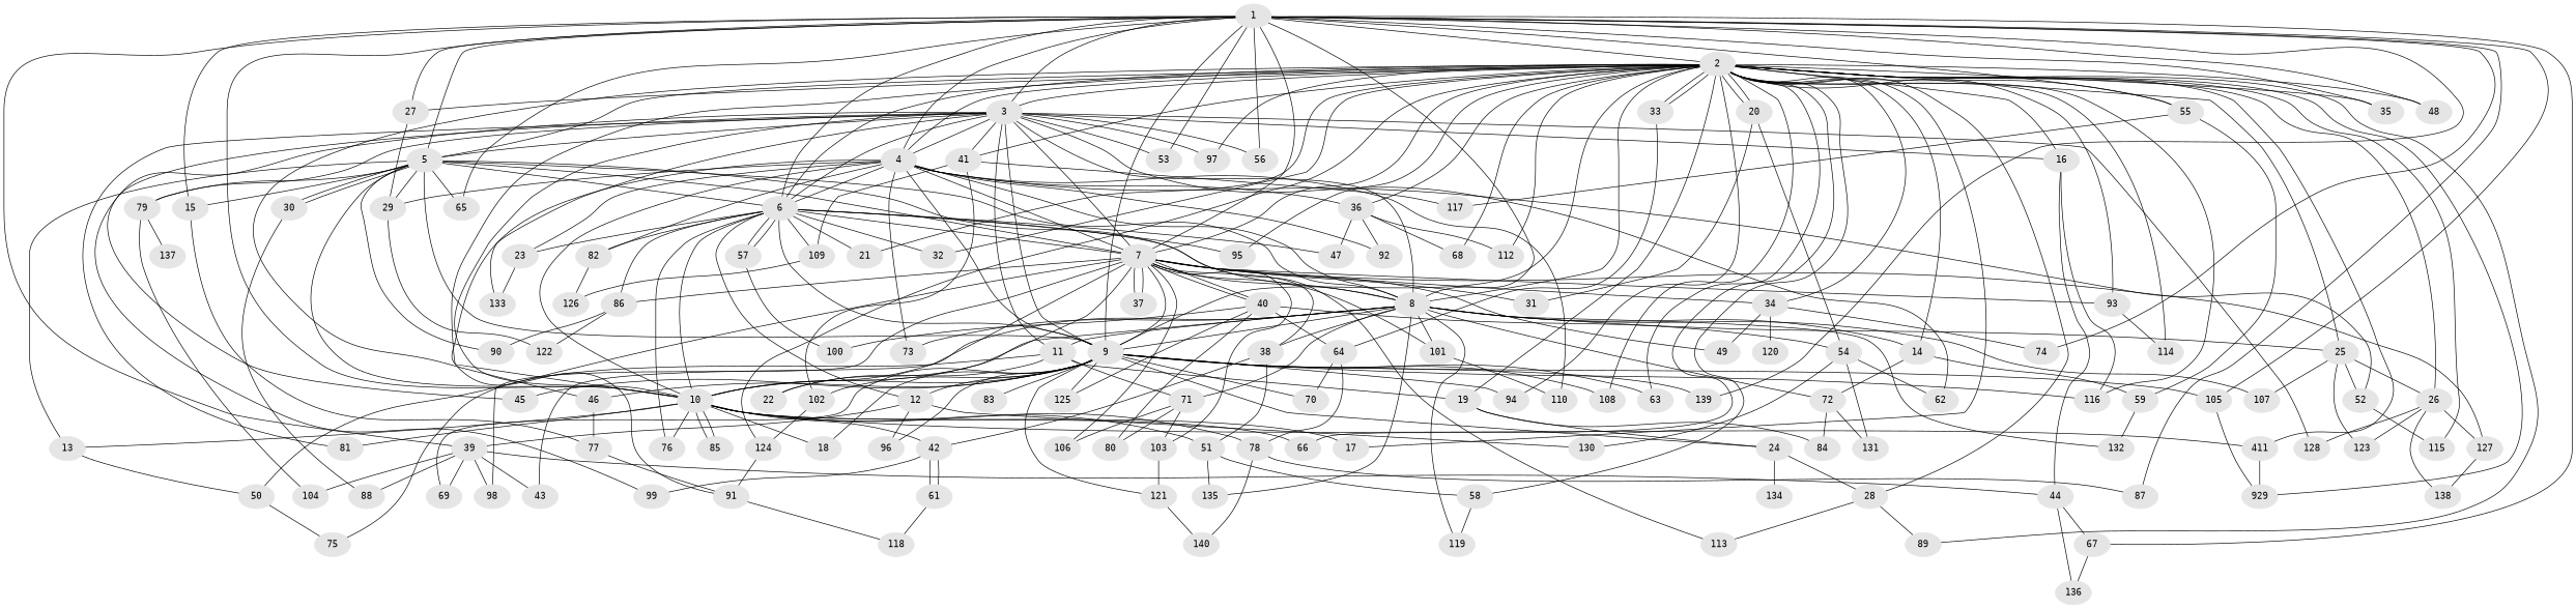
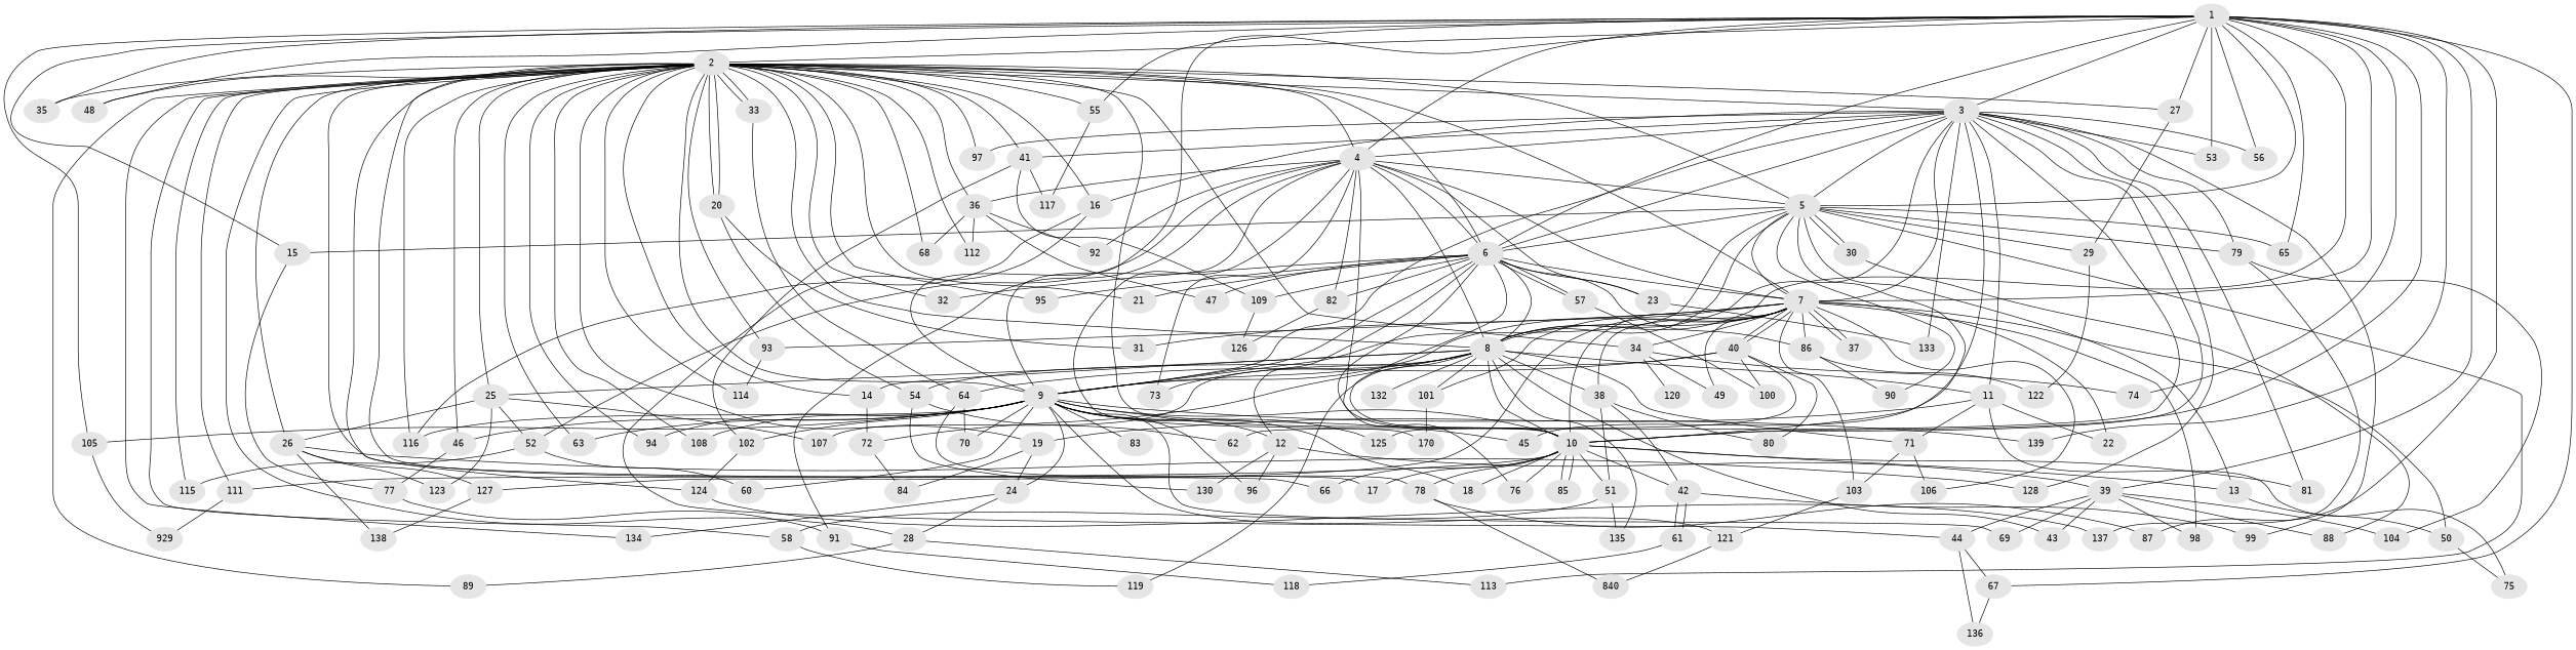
  graph {
    fontname="DejaVu Sans Mono"
    node [color=gray90 fontname="DejaVu Sans Mono" style=filled]
    edge [fontname="DejaVu Sans Mono"]
    1
    2
    3
    4
    5
    6
    7
    8
    9
    10
    15
    27
    35
    39
    48
    53
    55
    56
    65
    67
    74
    87
    105
    139
    14
    16
    17
    19
    20
    21
    25
    26
    28
    32
    33
    34
    36
    41
    46
    58
    63
    66
    68
    89
    93
    94
    95
    97
    108
-   111 [label=411]
+   111
    112
    114
    115
    124
    134
    116
    11
    45
    62
    79
    81
    99
    128
    133
    23
    52
    73
    82
    91
    92
-   110
+   110 [label=170]
    13
    29
    30
    90
    113
    12
    47
    57
    76
    86
    109
    22
    31
    37
    38
    40
    49
    50
    98
    101
    103
    106
    127
    43
    71
    72
    107
    119
    132
    135
    18
    24
+   60
    69
    70
    83
    96
    102
    121
    125
    42
    51
    78
    85
    77
    44
    88
    104
-   59
    117
    136
    n123 [label=929]
    84
    54
    123
    138
    64
    120
    137
    75
    126
    118
    122
    130
    100
    80
-   131
-   140
+   140 [label=840]
    61
    1 -- 2
    1 -- 3
    1 -- 4
    1 -- 5
    1 -- 6
    1 -- 7
    1 -- 8
    1 -- 9
    1 -- 10
    1 -- 15
    1 -- 27
    1 -- 35
    1 -- 39
    1 -- 48
    1 -- 53
    1 -- 55
    1 -- 56
    1 -- 65
    1 -- 67
    1 -- 74
    1 -- 87
    1 -- 105
    1 -- 139
    2 -- 3
    2 -- 4
    2 -- 5
    2 -- 6
    2 -- 7
    2 -- 8
    2 -- 9
    2 -- 10
    2 -- 27
    2 -- 35
    2 -- 48
    2 -- 55
    2 -- 14
    2 -- 16
    2 -- 17
    2 -- 19
    2 -- 20
    2 -- 20
    2 -- 21
    2 -- 25
    2 -- 26
    2 -- 28
    2 -- 32
    2 -- 33
    2 -- 33
    2 -- 34
    2 -- 36
    2 -- 41
    2 -- 46
    2 -- 58
    2 -- 63
    2 -- 66
    2 -- 68
    2 -- 89
    2 -- 93
    2 -- 94
    2 -- 95
    2 -- 97
    2 -- 108
    2 -- 111
    2 -- 112
    2 -- 114
    2 -- 115
    2 -- 124
-   2 -- n123
+   2 -- 134
    2 -- 116
    3 -- 4
    3 -- 5
    3 -- 6
    3 -- 7
    3 -- 8
    3 -- 9
    3 -- 10
    3 -- 53
    3 -- 56
    3 -- 16
    3 -- 41
    3 -- 97
    3 -- 11
    3 -- 45
    3 -- 62
    3 -- 79
    3 -- 81
    3 -- 99
    3 -- 128
    3 -- 133
-   4 -- 29
+   4 -- 5
    4 -- 6
    4 -- 7
    4 -- 8
    4 -- 9
    4 -- 10
    4 -- 36
    4 -- 23
    4 -- 52
    4 -- 73
    4 -- 82
    4 -- 91
    4 -- 92
    4 -- 110
    5 -- 6
    5 -- 7
    5 -- 8
    5 -- 9
    5 -- 10
    5 -- 15
    5 -- 65
    5 -- 79
    5 -- 13
    5 -- 29
    5 -- 30
    5 -- 30
    5 -- 90
    5 -- 113
    6 -- 7
    6 -- 8
    6 -- 9
    6 -- 10
    6 -- 21
    6 -- 32
    6 -- 95
    6 -- 23
    6 -- 82
    6 -- 12
    6 -- 47
    6 -- 57
    6 -- 57
    6 -- 76
    6 -- 86
    6 -- 109
    7 -- 8
    7 -- 9
    7 -- 10
    7 -- 34
    7 -- 93
    7 -- 86
    7 -- 22
    7 -- 31
    7 -- 37
    7 -- 37
    7 -- 38
    7 -- 40
    7 -- 40
    7 -- 49
    7 -- 50
    7 -- 98
    7 -- 101
    7 -- 103
    7 -- 106
    7 -- 127
    8 -- 9
    8 -- 10
    8 -- 14
    8 -- 25
    8 -- 11
    8 -- 73
    8 -- 38
    8 -- 101
    8 -- 43
    8 -- 71
    8 -- 72
    8 -- 107
    8 -- 119
    8 -- 132
    8 -- 135
    9 -- 10
    9 -- 105
    9 -- 139
    9 -- 46
    9 -- 63
    9 -- 94
    9 -- 108
    9 -- 116
    9 -- 45
    9 -- 12
    9 -- 18
    9 -- 24
+   9 -- 60
    9 -- 69
    9 -- 70
    9 -- 83
    9 -- 96
    9 -- 102
    9 -- 121
    9 -- 125
    10 -- 17
    10 -- 66
    10 -- 111
    10 -- 81
    10 -- 13
    10 -- 76
    10 -- 18
    10 -- 42
    10 -- 51
    10 -- 78
    10 -- 85
    10 -- 85
    15 -- 77
    27 -- 29
    39 -- 98
    39 -- 43
    39 -- 69
    39 -- 44
    39 -- 88
    39 -- 104
-   55 -- 59
    55 -- 117
    67 -- 136
    105 -- n123
    14 -- 72
-   14 -- 59
    16 -- 116
    16 -- 44
    19 -- 24
    19 -- 84
    20 -- 31
    20 -- 54
    25 -- 26
    25 -- 52
    25 -- 107
    25 -- 123
    26 -- 128
    26 -- 127
    26 -- 123
    26 -- 138
    28 -- 89
    28 -- 113
    33 -- 64
    34 -- 74
    34 -- 49
    34 -- 120
    36 -- 68
    36 -- 112
    36 -- 92
    36 -- 47
    41 -- 109
    41 -- 102
    41 -- 117
    46 -- 77
    58 -- 119
    93 -- 114
    111 -- n123
-   124 -- 91
+   124 -- 137
    11 -- 19
    11 -- 22
    11 -- 71
    11 -- 75
    79 -- 104
    79 -- 137
    23 -- 133
    52 -- 115
+   52 -- 60
    82 -- 126
    91 -- 118
    13 -- 50
    29 -- 122
    30 -- 88
    12 -- 39
    12 -- 96
    12 -- 130
    57 -- 100
    86 -- 90
    86 -- 122
    109 -- 126
    38 -- 42
    38 -- 51
    40 -- 125
    40 -- 54
    40 -- 64
    40 -- 100
    40 -- 80
    50 -- 75
    101 -- 110
    103 -- 121
    127 -- 138
    71 -- 103
    71 -- 106
-   71 -- 80
+   38 -- 80
    72 -- 84
-   72 -- 131
    24 -- 28
    24 -- 134
    102 -- 124
    121 -- 140
    42 -- 99
    42 -- 61
    42 -- 61
    51 -- 58
    51 -- 135
    78 -- 87
    78 -- 140
    77 -- 91
    44 -- 67
    44 -- 136
-   59 -- 132
    54 -- 62
    54 -- 130
-   54 -- 131
    64 -- 70
    64 -- 78
    61 -- 118
  }
